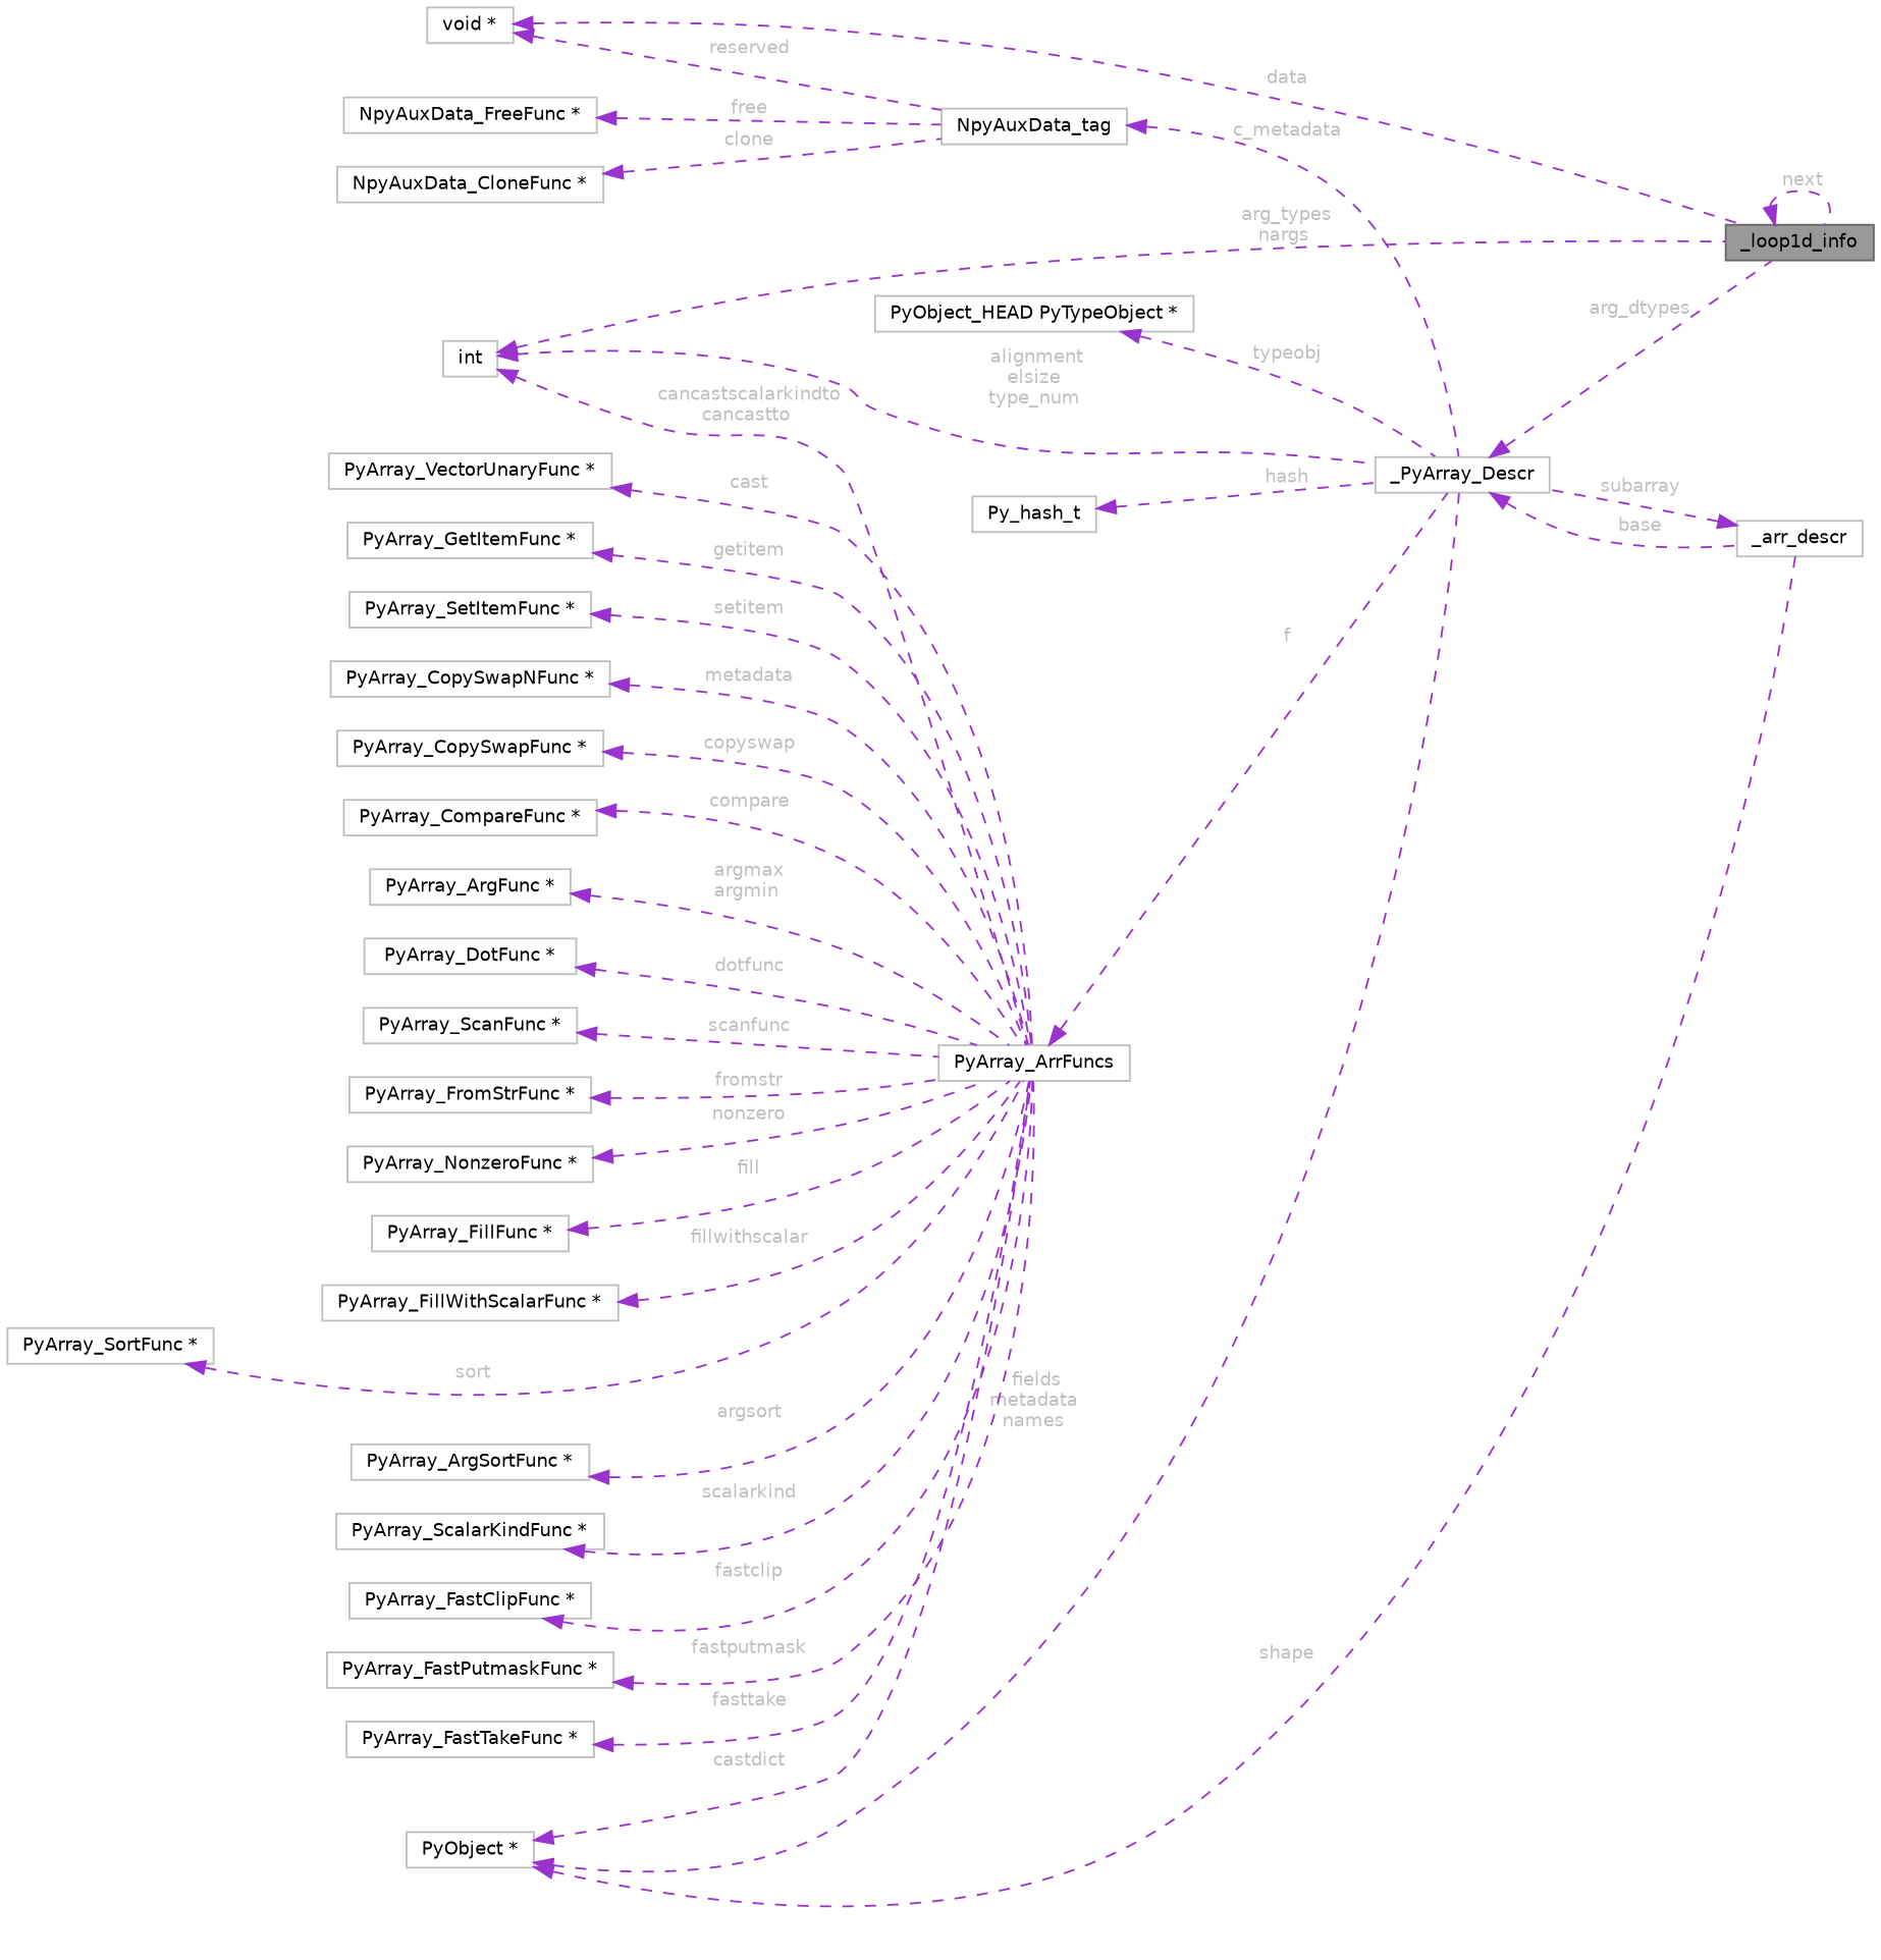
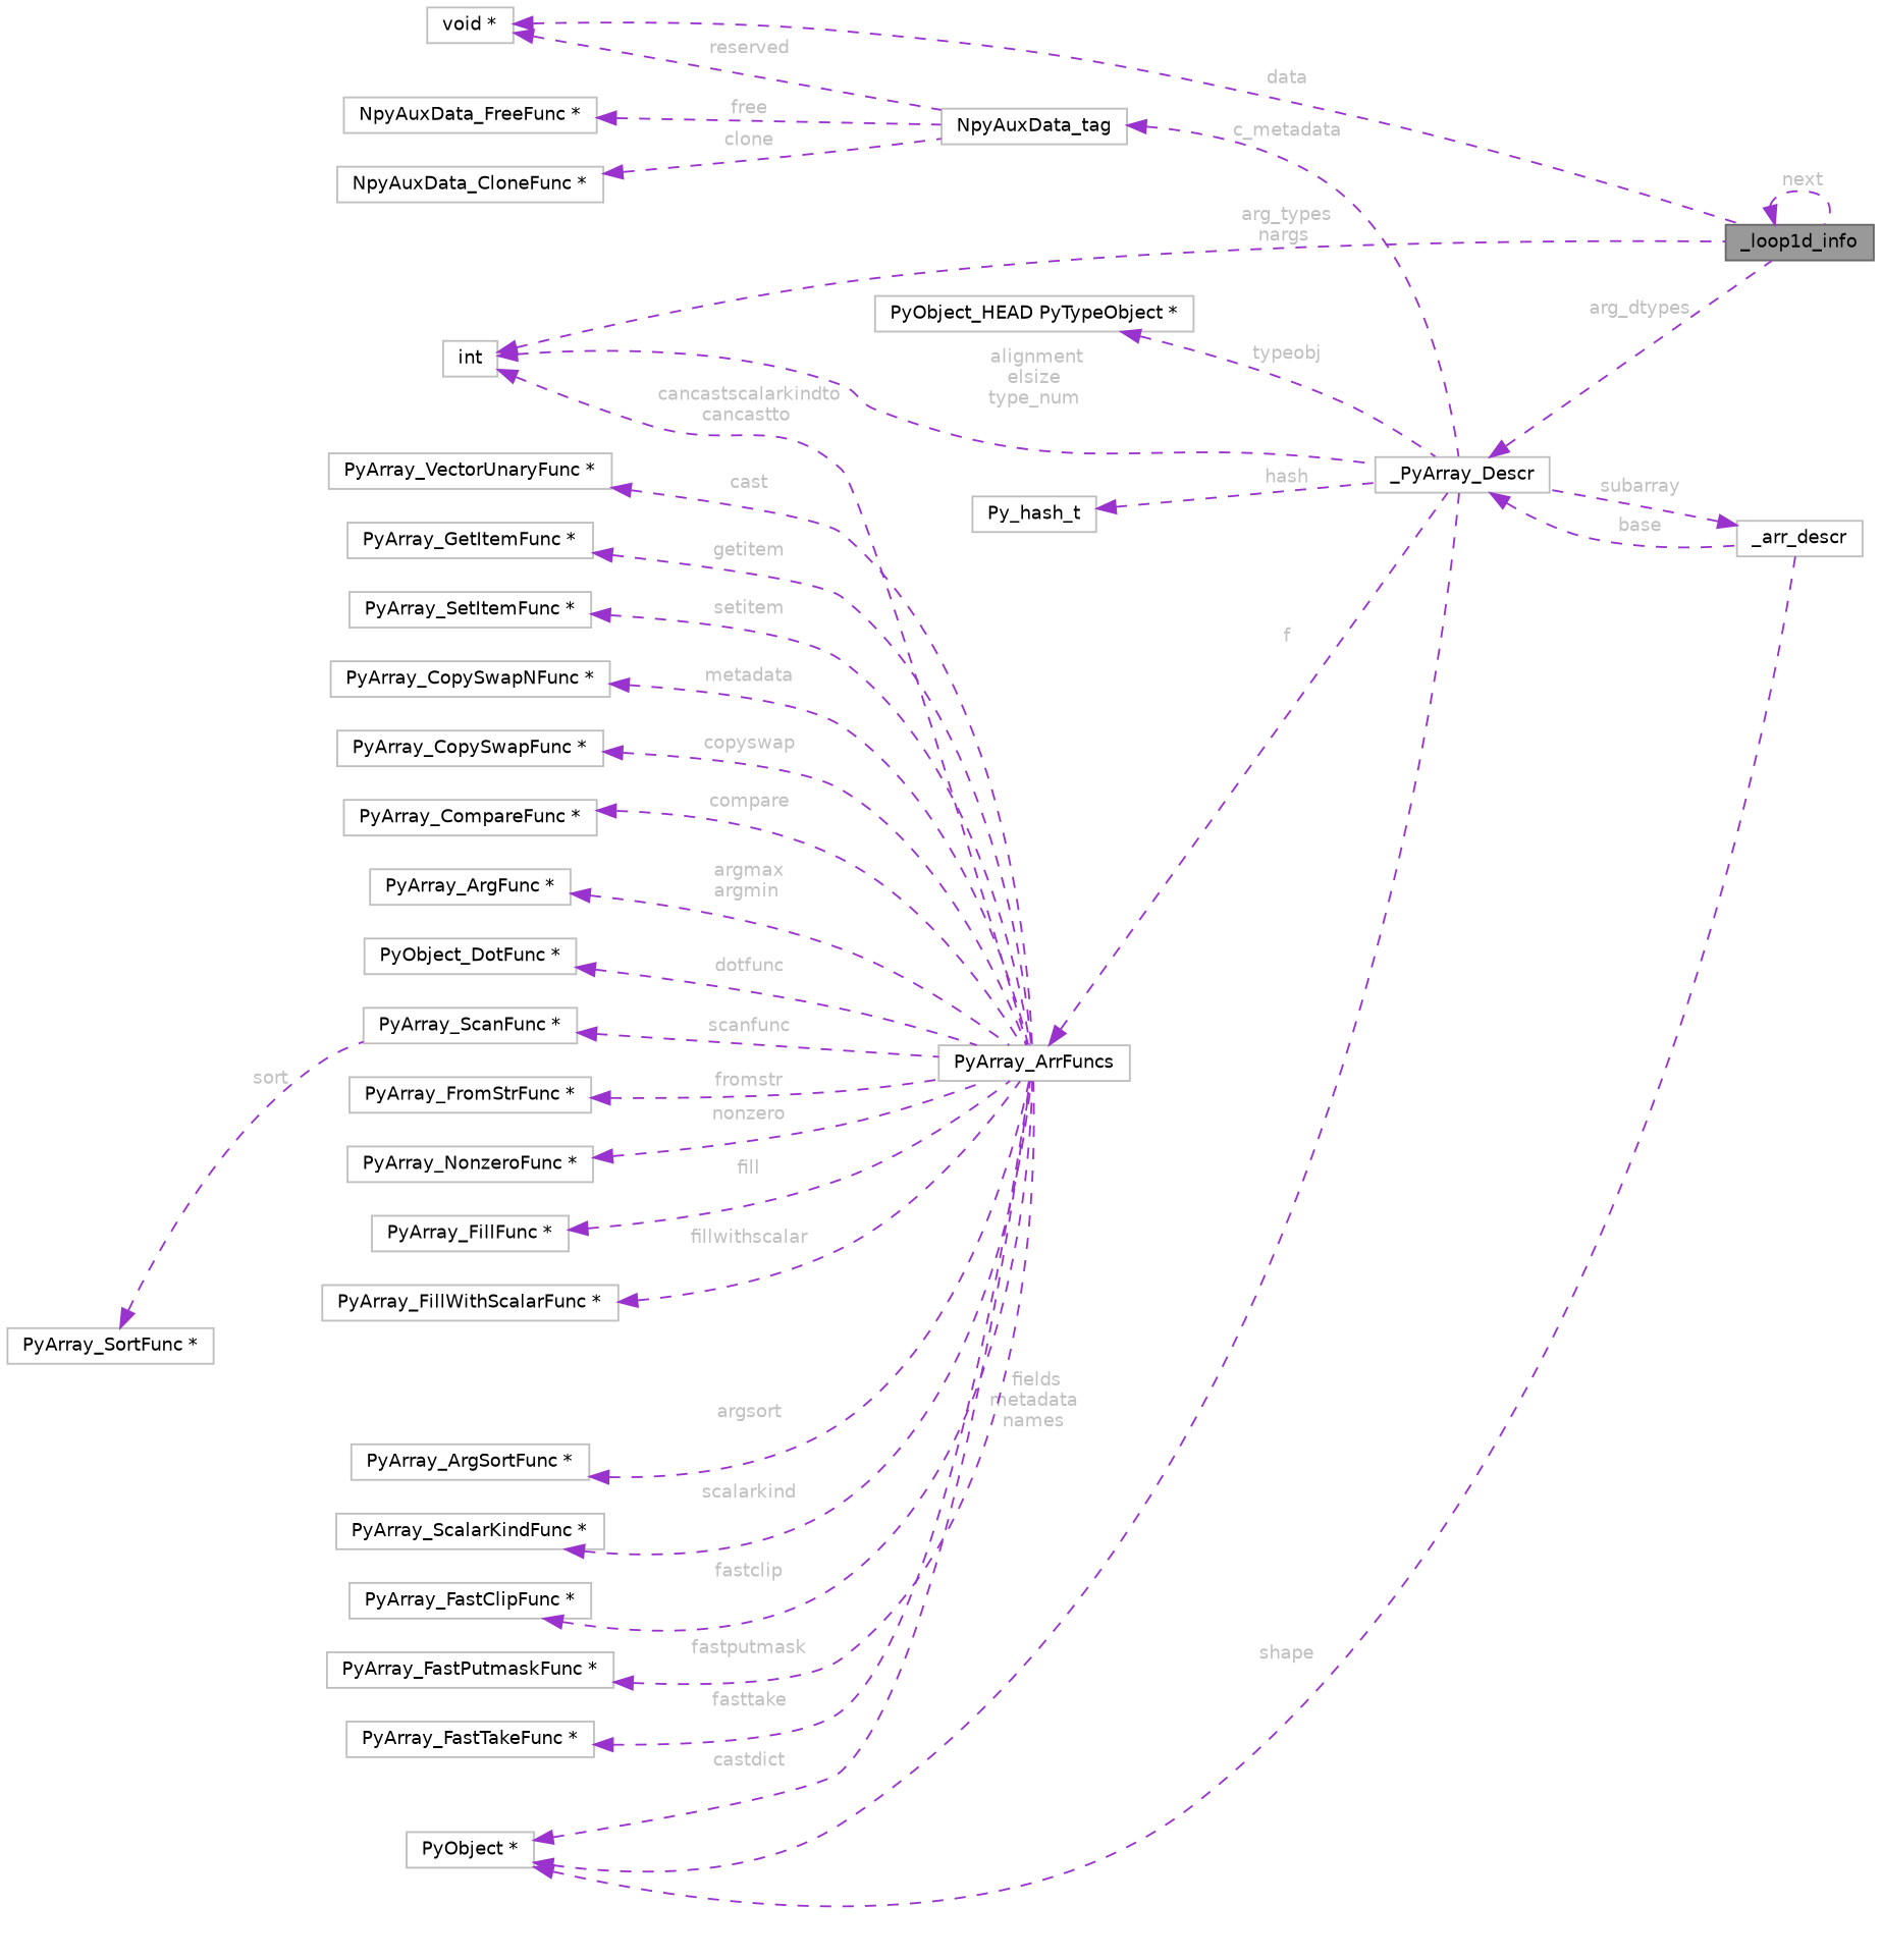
  digraph {
    rankdir=LR
    node [color=grey75 fillcolor=white fontname=Helvetica fontsize=10 shape=box style=filled]
    edge [color=darkorchid3 dir=back fontcolor=grey fontname=Helvetica fontsize=10 labelfontname=Helvetica labelfontsize=10 style=dashed]
    n1 [color=gray40 fillcolor=grey60 fontcolor=black height=0.2 label=_loop1d_info width=0.4]
    n2 [height=0.2 label=_PyArray_Descr width=0.4]
    n3 [height=0.2 label=_arr_descr width=0.4]
    n4 [height=0.2 label="void *" width=0.4]
    n5 [height=0.2 label=NpyAuxData_tag width=0.4]
    n6 [height=0.2 label=int width=0.4]
    n7 [height=0.2 label=PyArray_ArrFuncs width=0.4]
    n8 [height=0.2 label="PyObject_HEAD PyTypeObject *" width=0.4]
    n9 [height=0.2 label="PyObject *" width=0.4]
    n10 [height=0.2 label="PyArray_VectorUnaryFunc *" width=0.4]
    n11 [height=0.2 label="PyArray_GetItemFunc *" width=0.4]
    n12 [height=0.2 label="PyArray_SetItemFunc *" width=0.4]
    n13 [height=0.2 label="PyArray_CopySwapNFunc *" width=0.4]
    n14 [height=0.2 label="PyArray_CopySwapFunc *" width=0.4]
    n15 [height=0.2 label="PyArray_CompareFunc *" width=0.4]
    n16 [height=0.2 label="PyArray_ArgFunc *" width=0.4]
-   n17 [height=0.2 label="PyArray_DotFunc *" width=0.4]
+   n17 [height=0.2 label="PyObject_DotFunc *" width=0.4]
    n18 [height=0.2 label="PyArray_ScanFunc *" width=0.4]
    n19 [height=0.2 label="PyArray_FromStrFunc *" width=0.4]
    n20 [height=0.2 label="PyArray_NonzeroFunc *" width=0.4]
    n21 [height=0.2 label="PyArray_FillFunc *" width=0.4]
    n22 [height=0.2 label="PyArray_FillWithScalarFunc *" width=0.4]
    n23 [height=0.2 label="PyArray_SortFunc *" width=0.4]
    n24 [height=0.2 label="PyArray_ArgSortFunc *" width=0.4]
    n25 [height=0.2 label="PyArray_ScalarKindFunc *" width=0.4]
    n26 [height=0.2 label="PyArray_FastClipFunc *" width=0.4]
    n27 [height=0.2 label="PyArray_FastPutmaskFunc *" width=0.4]
    n28 [height=0.2 label="PyArray_FastTakeFunc *" width=0.4]
    n29 [height=0.2 label="NpyAuxData_FreeFunc *" width=0.4]
    n30 [height=0.2 label="NpyAuxData_CloneFunc *" width=0.4]
    n31 [height=0.2 label=Py_hash_t width=0.4]
    n1 -> n1 [label=" next"]
    n2 -> n1 [label=" arg_dtypes"]
    n2 -> n3 [label=" base"]
    n3 -> n2 [label=" subarray"]
    n4 -> n1 [label=" data"]
    n4 -> n5 [label=" reserved"]
    n5 -> n2 [label=" c_metadata"]
    n6 -> n1 [label=" arg_types\nnargs"]
    n6 -> n2 [label=" alignment\nelsize\ntype_num"]
    n6 -> n7 [label=" cancastscalarkindto\ncancastto"]
    n7 -> n2 [label=" f"]
    n8 -> n2 [label=" typeobj"]
    n9 -> n2 [label=" fields\nmetadata\nnames"]
    n9 -> n3 [label=" shape"]
    n9 -> n7 [label=" castdict"]
    n10 -> n7 [label=" cast"]
    n11 -> n7 [label=" getitem"]
    n12 -> n7 [label=" setitem"]
    n13 -> n7 [label=" metadata"]
    n14 -> n7 [label=" copyswap"]
    n15 -> n7 [label=" compare"]
    n16 -> n7 [label=" argmax\nargmin"]
    n17 -> n7 [label=" dotfunc"]
    n18 -> n7 [label=" scanfunc"]
    n19 -> n7 [label=" fromstr"]
    n20 -> n7 [label=" nonzero"]
    n21 -> n7 [label=" fill"]
    n22 -> n7 [label=" fillwithscalar"]
-   n23 -> n7 [label=" sort"]
+   n23 -> n18 [label=" sort"]
    n24 -> n7 [label=" argsort"]
    n25 -> n7 [label=" scalarkind"]
    n26 -> n7 [label=" fastclip"]
    n27 -> n7 [label=" fastputmask"]
    n28 -> n7 [label=" fasttake"]
    n29 -> n5 [label=" free"]
    n30 -> n5 [label=" clone"]
    n31 -> n2 [label=" hash"]
  }
